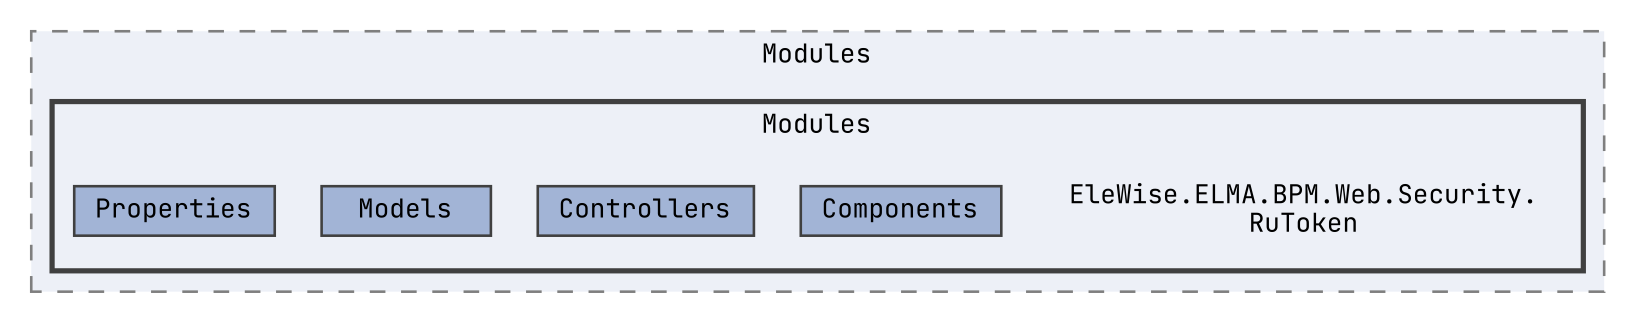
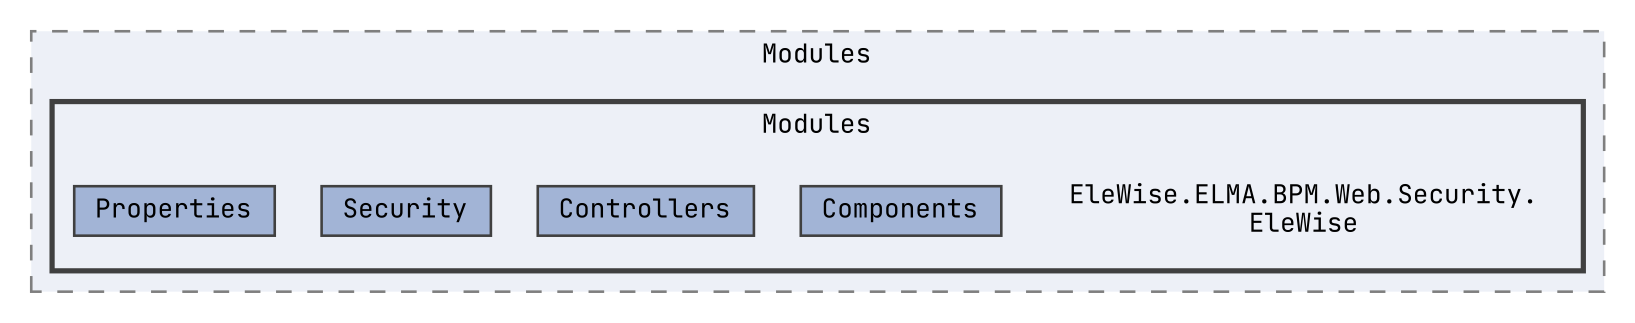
  digraph {
    compound=true
    fontname="JetBrains Mono"
    node [fontname="JetBrains Mono" fontsize=10 shape=box color=grey25 fillcolor="#a2b4d6" style=filled]
-   n1 [height=0.2 label="EleWise.ELMA.BPM.Web.Security.\lRuToken" shape=plaintext width=0.4 color="" fillcolor="" style=""]
+   n1 [height=0.2 label="EleWise.ELMA.BPM.Web.Security.\lEleWise" shape=plaintext width=0.4 color="" fillcolor="" style=""]
    n2 [height=0.2 label=Components width=0.4]
    n3 [height=0.2 label=Controllers width=0.4]
-   n4 [height=0.2 label=Models width=0.4]
+   n4 [height=0.2 label=Security width=0.4]
    n5 [height=0.2 label=Properties width=0.4]
    subgraph cluster_1 {
      bgcolor="#edf0f7"
      fontsize=10
      label=Modules
      pencolor=grey50
      style="filled,dashed"
      subgraph cluster_2 {
        bgcolor="#edf0f7"
        fontsize=10
        pencolor=grey25
        style="filled,bold"
        n1
        n2
        n3
        n4
        n5
      }
    }
  }
